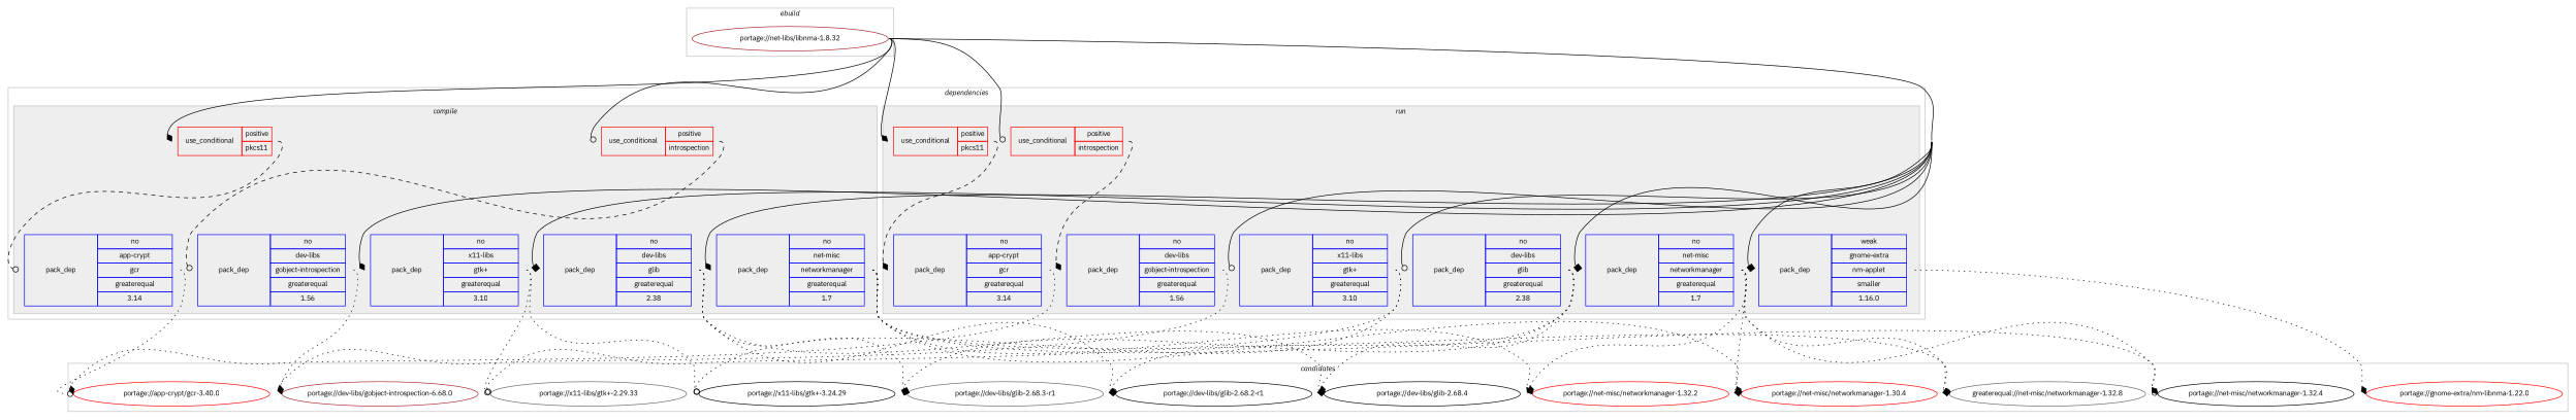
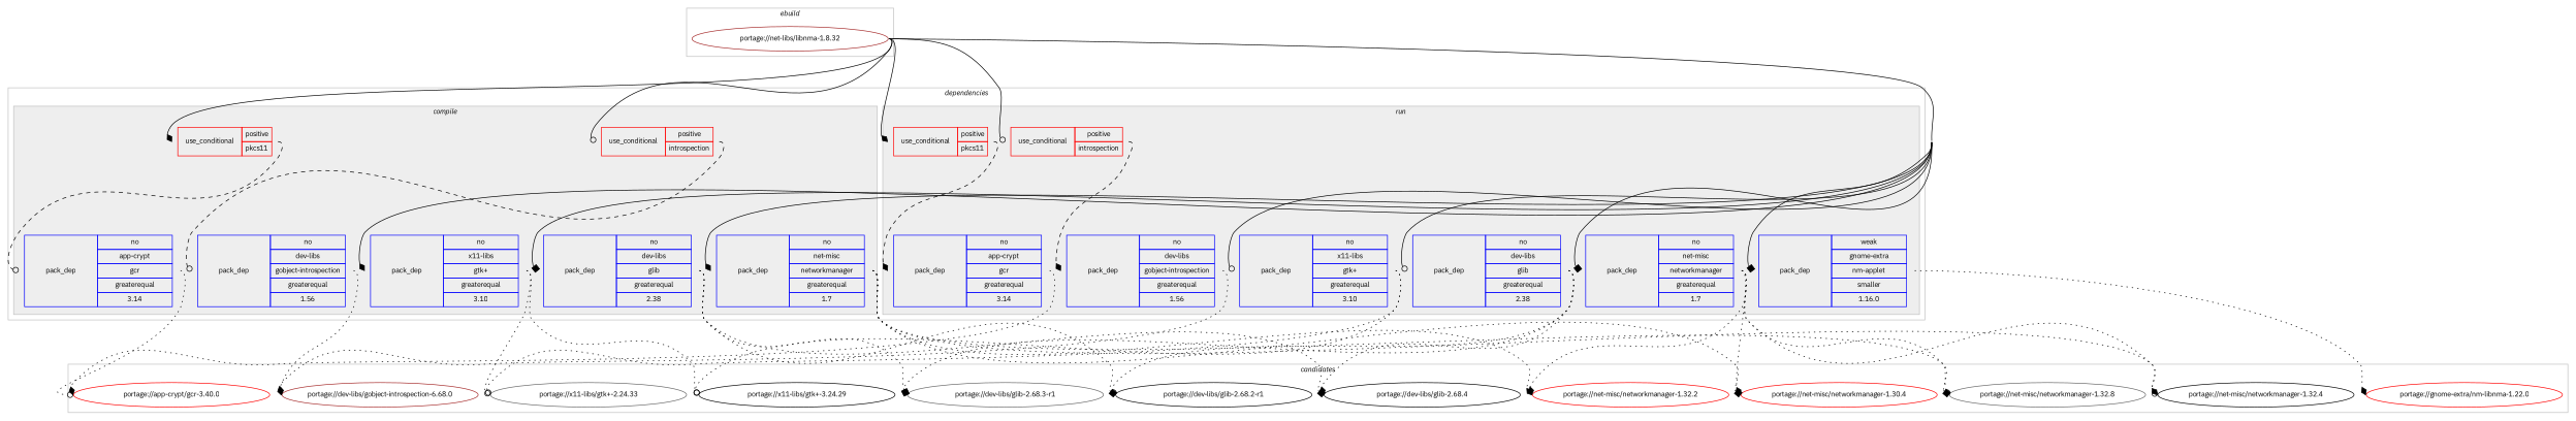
  digraph {
    compound=true
    concentrate=true
    fontname="IBM Plex Sans"
    fontsize=10
    newrank=true
    rankdir=TB
    ranksep=1.5
    node [color=blue fontname="IBM Plex Sans" fontsize=10 shape=none]
    edge [arrowhead=diamond fontname="IBM Plex Sans" headport=w style=dotted tailport=e weight=100]
    n1 [color=brown label="portage://net-libs/libnma-1.8.32" width=4 shape=""]
    n2 [label=<<TABLE BORDER="0" CELLBORDER="1" CELLSPACING="0" CELLPADDING="4" WIDTH="220"><TR><TD ROWSPAN="6" CELLPADDING="30">pack_dep</TD></TR><TR><TD WIDTH="110">no</TD></TR><TR><TD>dev-libs</TD></TR><TR><TD>gobject-introspection</TD></TR><TR><TD>greaterequal</TD></TR><TR><TD>1.56</TD></TR></TABLE>>]
    n3 [color=red label=<<TABLE BORDER="0" CELLBORDER="1" CELLSPACING="0" CELLPADDING="4"><TR><TD ROWSPAN="3" CELLPADDING="10">use_conditional</TD></TR><TR><TD>positive</TD></TR><TR><TD>introspection</TD></TR></TABLE>>]
    n4 [label=<<TABLE BORDER="0" CELLBORDER="1" CELLSPACING="0" CELLPADDING="4" WIDTH="220"><TR><TD ROWSPAN="6" CELLPADDING="30">pack_dep</TD></TR><TR><TD WIDTH="110">no</TD></TR><TR><TD>app-crypt</TD></TR><TR><TD>gcr</TD></TR><TR><TD>greaterequal</TD></TR><TR><TD>3.14</TD></TR></TABLE>>]
    n5 [color=red label=<<TABLE BORDER="0" CELLBORDER="1" CELLSPACING="0" CELLPADDING="4"><TR><TD ROWSPAN="3" CELLPADDING="10">use_conditional</TD></TR><TR><TD>positive</TD></TR><TR><TD>pkcs11</TD></TR></TABLE>>]
    n6 [label=<<TABLE BORDER="0" CELLBORDER="1" CELLSPACING="0" CELLPADDING="4" WIDTH="220"><TR><TD ROWSPAN="6" CELLPADDING="30">pack_dep</TD></TR><TR><TD WIDTH="110">no</TD></TR><TR><TD>dev-libs</TD></TR><TR><TD>glib</TD></TR><TR><TD>greaterequal</TD></TR><TR><TD>2.38</TD></TR></TABLE>>]
    n7 [label=<<TABLE BORDER="0" CELLBORDER="1" CELLSPACING="0" CELLPADDING="4" WIDTH="220"><TR><TD ROWSPAN="6" CELLPADDING="30">pack_dep</TD></TR><TR><TD WIDTH="110">no</TD></TR><TR><TD>net-misc</TD></TR><TR><TD>networkmanager</TD></TR><TR><TD>greaterequal</TD></TR><TR><TD>1.7</TD></TR></TABLE>>]
    n8 [label=<<TABLE BORDER="0" CELLBORDER="1" CELLSPACING="0" CELLPADDING="4" WIDTH="220"><TR><TD ROWSPAN="6" CELLPADDING="30">pack_dep</TD></TR><TR><TD WIDTH="110">no</TD></TR><TR><TD>x11-libs</TD></TR><TR><TD>gtk+</TD></TR><TR><TD>greaterequal</TD></TR><TR><TD>3.10</TD></TR></TABLE>>]
    n9 [label=<<TABLE BORDER="0" CELLBORDER="1" CELLSPACING="0" CELLPADDING="4" WIDTH="220"><TR><TD ROWSPAN="6" CELLPADDING="30">pack_dep</TD></TR><TR><TD WIDTH="110">no</TD></TR><TR><TD>dev-libs</TD></TR><TR><TD>gobject-introspection</TD></TR><TR><TD>greaterequal</TD></TR><TR><TD>1.56</TD></TR></TABLE>>]
    n10 [color=red label=<<TABLE BORDER="0" CELLBORDER="1" CELLSPACING="0" CELLPADDING="4"><TR><TD ROWSPAN="3" CELLPADDING="10">use_conditional</TD></TR><TR><TD>positive</TD></TR><TR><TD>introspection</TD></TR></TABLE>>]
    n11 [label=<<TABLE BORDER="0" CELLBORDER="1" CELLSPACING="0" CELLPADDING="4" WIDTH="220"><TR><TD ROWSPAN="6" CELLPADDING="30">pack_dep</TD></TR><TR><TD WIDTH="110">no</TD></TR><TR><TD>app-crypt</TD></TR><TR><TD>gcr</TD></TR><TR><TD>greaterequal</TD></TR><TR><TD>3.14</TD></TR></TABLE>>]
    n12 [color=red label=<<TABLE BORDER="0" CELLBORDER="1" CELLSPACING="0" CELLPADDING="4"><TR><TD ROWSPAN="3" CELLPADDING="10">use_conditional</TD></TR><TR><TD>positive</TD></TR><TR><TD>pkcs11</TD></TR></TABLE>>]
    n13 [label=<<TABLE BORDER="0" CELLBORDER="1" CELLSPACING="0" CELLPADDING="4" WIDTH="220"><TR><TD ROWSPAN="6" CELLPADDING="30">pack_dep</TD></TR><TR><TD WIDTH="110">no</TD></TR><TR><TD>dev-libs</TD></TR><TR><TD>glib</TD></TR><TR><TD>greaterequal</TD></TR><TR><TD>2.38</TD></TR></TABLE>>]
    n14 [label=<<TABLE BORDER="0" CELLBORDER="1" CELLSPACING="0" CELLPADDING="4" WIDTH="220"><TR><TD ROWSPAN="6" CELLPADDING="30">pack_dep</TD></TR><TR><TD WIDTH="110">no</TD></TR><TR><TD>net-misc</TD></TR><TR><TD>networkmanager</TD></TR><TR><TD>greaterequal</TD></TR><TR><TD>1.7</TD></TR></TABLE>>]
    n15 [label=<<TABLE BORDER="0" CELLBORDER="1" CELLSPACING="0" CELLPADDING="4" WIDTH="220"><TR><TD ROWSPAN="6" CELLPADDING="30">pack_dep</TD></TR><TR><TD WIDTH="110">no</TD></TR><TR><TD>x11-libs</TD></TR><TR><TD>gtk+</TD></TR><TR><TD>greaterequal</TD></TR><TR><TD>3.10</TD></TR></TABLE>>]
    n16 [label=<<TABLE BORDER="0" CELLBORDER="1" CELLSPACING="0" CELLPADDING="4" WIDTH="220"><TR><TD ROWSPAN="6" CELLPADDING="30">pack_dep</TD></TR><TR><TD WIDTH="110">weak</TD></TR><TR><TD>gnome-extra</TD></TR><TR><TD>nm-applet</TD></TR><TR><TD>smaller</TD></TR><TR><TD>1.16.0</TD></TR></TABLE>>]
    n17 [color=brown label="portage://dev-libs/gobject-introspection-6.68.0" width=4 shape=""]
    n18 [color=red label="portage://app-crypt/gcr-3.40.0" width=4 shape=""]
    n19 [color=black label="portage://dev-libs/glib-2.68.2-r1" width=4 shape=""]
    n20 [color=gray40 label="portage://dev-libs/glib-2.68.3-r1" width=4 shape=""]
    n21 [color=black label="portage://dev-libs/glib-2.68.4" width=4 shape=""]
    n22 [color=red label="portage://net-misc/networkmanager-1.30.4" width=4 shape=""]
    n23 [color=red label="portage://net-misc/networkmanager-1.32.2" width=4 shape=""]
    n24 [color=black label="portage://net-misc/networkmanager-1.32.4" width=4 shape=""]
-   n25 [color=gray40 label="greaterequal://net-misc/networkmanager-1.32.8" width=4 shape=""]
-   n26 [color=gray40 label="portage://x11-libs/gtk+-2.29.33" width=4 shape=""]
+   n25 [color=gray40 label="portage://net-misc/networkmanager-1.32.8" width=4 shape=""]
+   n26 [color=gray40 label="portage://x11-libs/gtk+-2.24.33" width=4 shape=""]
    n27 [color=black label="portage://x11-libs/gtk+-3.24.29" width=4 shape=""]
    n28 [color=red label="portage://gnome-extra/nm-libnma-1.22.0" width=4 shape=""]
    subgraph cluster_1 {
      color=gray
      label=<<i>ebuild</i>>
      rank=same
      n1
    }
    subgraph cluster_2 {
      color=gray
      label=<<i>dependencies</i>>
      subgraph cluster_3 {
        color=gray
        fillcolor="#eeeeee"
        label=<<i>compile</i>>
        style=filled
        subgraph sub_4 {
          color=gray
          fillcolor="#eeeeee"
          label=<<i>compile</i>>
          style=filled
          n3
          subgraph sub_5 {
            color=gray
            fillcolor="#eeeeee"
            label=<<i>compile</i>>
            style=filled
            n2
          }
        }
        subgraph sub_6 {
          color=gray
          fillcolor="#eeeeee"
          label=<<i>compile</i>>
          style=filled
          n5
          subgraph sub_7 {
            color=gray
            fillcolor="#eeeeee"
            label=<<i>compile</i>>
            style=filled
            n4
          }
        }
        subgraph sub_8 {
          color=gray
          fillcolor="#eeeeee"
          label=<<i>compile</i>>
          style=filled
          n6
        }
        subgraph sub_9 {
          color=gray
          fillcolor="#eeeeee"
          label=<<i>compile</i>>
          style=filled
          n7
        }
        subgraph sub_10 {
          color=gray
          fillcolor="#eeeeee"
          label=<<i>compile</i>>
          style=filled
          n8
        }
      }
      subgraph cluster_11 {
        color=gray
        fillcolor="#eeeeee"
        label=<<i>compile and run</i>>
        style=filled
      }
      subgraph cluster_12 {
        color=gray
        fillcolor="#eeeeee"
        label=<<i>run</i>>
        style=filled
        subgraph sub_13 {
          color=gray
          fillcolor="#eeeeee"
          label=<<i>run</i>>
          style=filled
          n10
          subgraph sub_14 {
            color=gray
            fillcolor="#eeeeee"
            label=<<i>run</i>>
            style=filled
            n9
          }
        }
        subgraph sub_15 {
          color=gray
          fillcolor="#eeeeee"
          label=<<i>run</i>>
          style=filled
          n12
          subgraph sub_16 {
            color=gray
            fillcolor="#eeeeee"
            label=<<i>run</i>>
            style=filled
            n11
          }
        }
        subgraph sub_17 {
          color=gray
          fillcolor="#eeeeee"
          label=<<i>run</i>>
          style=filled
          n13
        }
        subgraph sub_18 {
          color=gray
          fillcolor="#eeeeee"
          label=<<i>run</i>>
          style=filled
          n14
        }
        subgraph sub_19 {
          color=gray
          fillcolor="#eeeeee"
          label=<<i>run</i>>
          style=filled
          n15
        }
        subgraph sub_20 {
          color=gray
          fillcolor="#eeeeee"
          label=<<i>run</i>>
          style=filled
          n16
        }
      }
    }
    subgraph cluster_21 {
      color=gray
      label=<<i>candidates</i>>
      rank=same
      subgraph sub_22 {
        color=black
        label=<<i>candidates</i>>
        nodesep=1
        rank=same
        n17
      }
      subgraph sub_23 {
        color=black
        label=<<i>candidates</i>>
        nodesep=1
        rank=same
        n18
      }
      subgraph sub_24 {
        color=black
        label=<<i>candidates</i>>
        nodesep=1
        rank=same
        n19
        n20
        n21
      }
      subgraph sub_25 {
        color=black
        label=<<i>candidates</i>>
        nodesep=1
        rank=same
        n22
        n23
        n24
        n25
      }
      subgraph sub_26 {
        color=black
        label=<<i>candidates</i>>
        nodesep=1
        rank=same
        n26
        n27
      }
      subgraph sub_27 {
        color=black
        label=<<i>candidates</i>>
        nodesep=1
        rank=same
        n17
      }
      subgraph sub_28 {
        color=black
        label=<<i>candidates</i>>
        nodesep=1
        rank=same
        n18
      }
      subgraph sub_29 {
        color=black
        label=<<i>candidates</i>>
        nodesep=1
        rank=same
        n19
        n20
        n21
      }
      subgraph sub_30 {
        color=black
        label=<<i>candidates</i>>
        nodesep=1
        rank=same
        n22
        n23
        n24
        n25
      }
      subgraph sub_31 {
        color=black
        label=<<i>candidates</i>>
        nodesep=1
        rank=same
        n26
        n27
      }
      subgraph sub_32 {
        color=black
        label=<<i>candidates</i>>
        nodesep=1
        rank=same
        n28
      }
    }
    n1 -> n3 [arrowhead=odot style=solid weight=20]
    n1 -> n5 [style=solid weight=20]
    n1 -> n6 [arrowhead=box style=solid weight=20]
    n1 -> n7 [style=solid weight=20]
    n1 -> n8 [style=solid weight=20]
    n1 -> n10 [arrowhead=odot style=solid weight=20]
    n1 -> n12 [style=solid weight=20]
    n1 -> n13 [arrowhead=odot style=solid weight=20]
    n1 -> n14 [arrowhead=box style=solid weight=20]
    n1 -> n15 [arrowhead=odot style=solid weight=20]
    n1 -> n16 [arrowhead=box style=solid weight=20]
    n2 -> n17
    n3 -> n2 [arrowhead=odot style=dashed weight=20]
    n4 -> n18 [arrowhead=odot]
    n5 -> n4 [arrowhead=odot style=dashed weight=20]
    n6 -> n19 [arrowhead=box]
    n6 -> n20 [arrowhead=box]
    n6 -> n21 [arrowhead=box]
    n7 -> n22 [arrowhead=box]
    n7 -> n23
    n7 -> n24 [arrowhead=odot]
    n7 -> n25 [arrowhead=box]
    n8 -> n26 [arrowhead=odot]
    n8 -> n27 [arrowhead=odot]
    n9 -> n17
    n10 -> n9 [style=dashed weight=20]
    n11 -> n18
    n12 -> n11 [style=dashed weight=20]
    n13 -> n19 [arrowhead=odot]
    n13 -> n20 [arrowhead=box]
    n13 -> n21
    n14 -> n22
    n14 -> n23
    n14 -> n24
    n14 -> n25 [arrowhead=odot]
    n15 -> n26 [arrowhead=odot]
    n15 -> n27 [arrowhead=odot]
    n16 -> n28
  }
